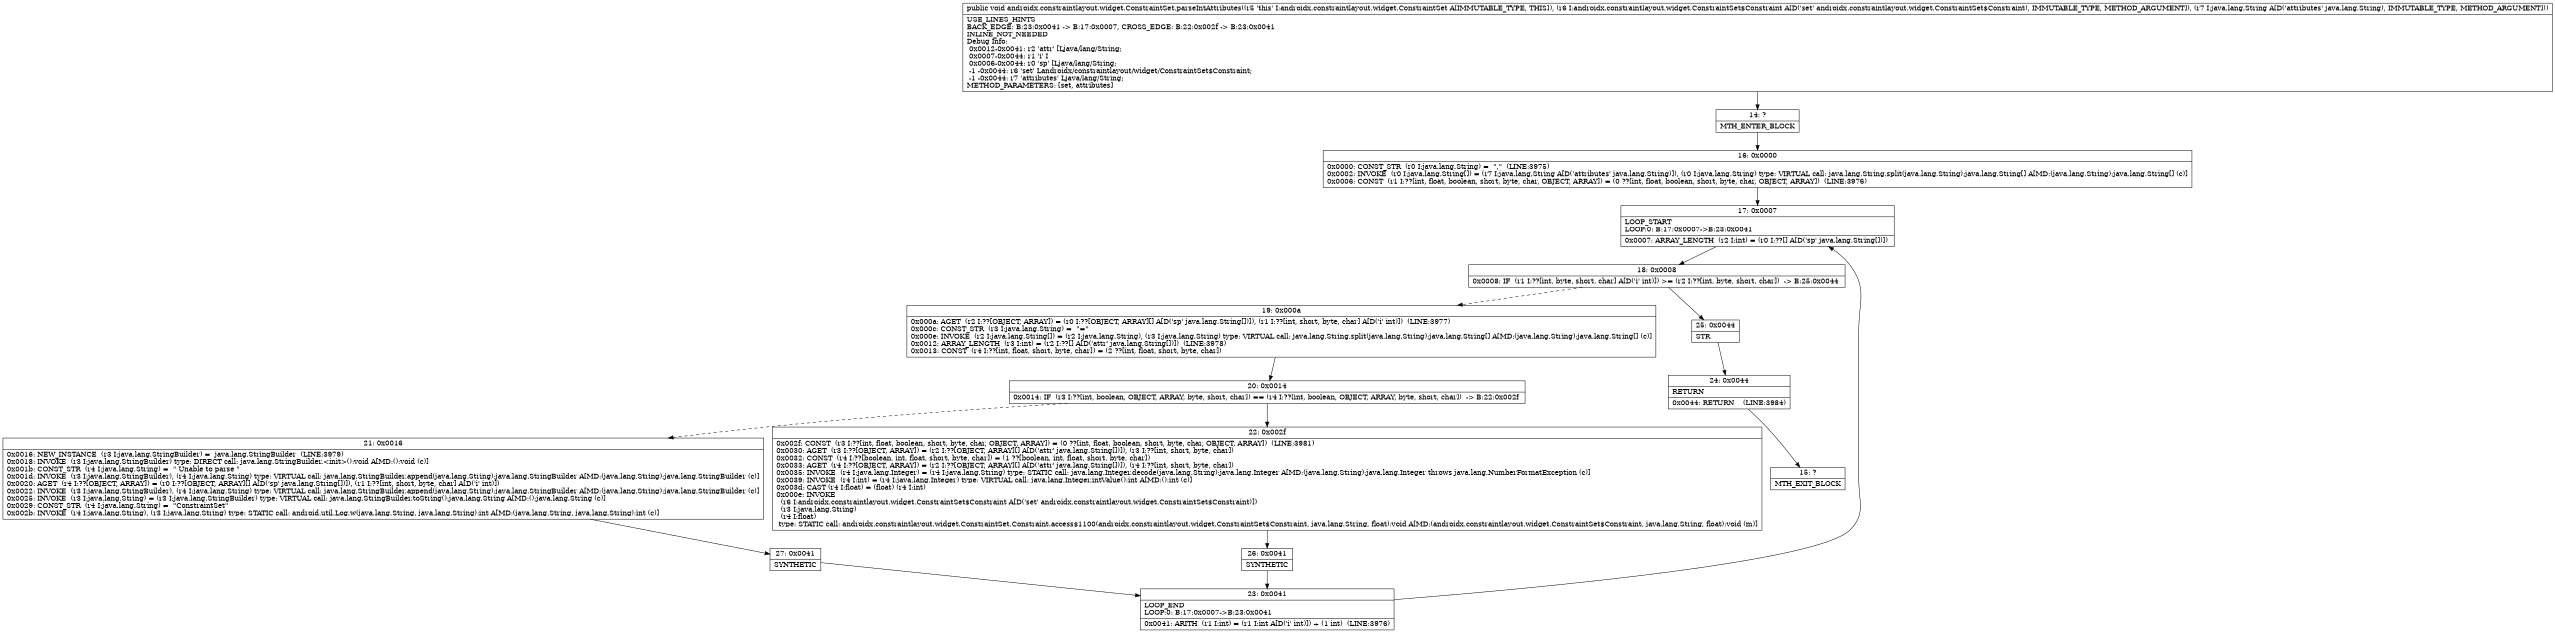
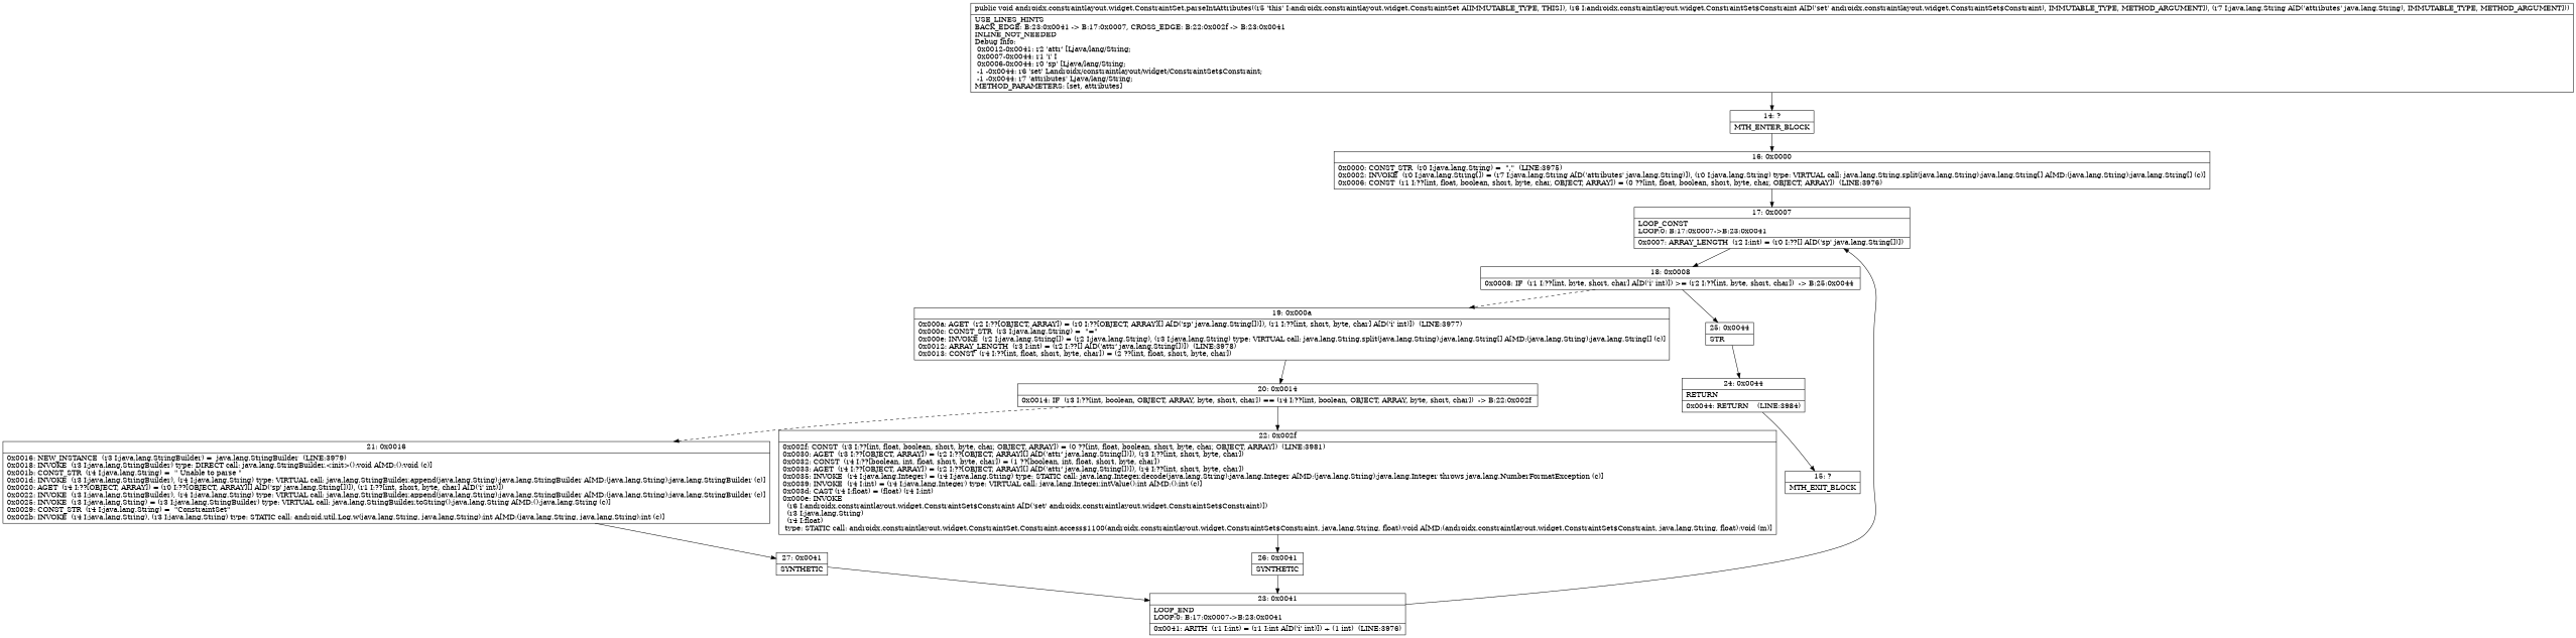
  digraph {
    node [shape=record]
    n1 [label="{14\:\ ?|MTH_ENTER_BLOCK\l}"]
    n2 [label="{16\:\ 0x0000|0x0000: CONST_STR  (r0 I:java.lang.String) =  \",\"  (LINE:3975)\l0x0002: INVOKE  (r0 I:java.lang.String[]) = (r7 I:java.lang.String A[D('attributes' java.lang.String)]), (r0 I:java.lang.String) type: VIRTUAL call: java.lang.String.split(java.lang.String):java.lang.String[] A[MD:(java.lang.String):java.lang.String[] (c)]\l0x0006: CONST  (r1 I:??[int, float, boolean, short, byte, char, OBJECT, ARRAY]) = (0 ??[int, float, boolean, short, byte, char, OBJECT, ARRAY])  (LINE:3976)\l}"]
-   n3 [label="{17\:\ 0x0007|LOOP_START\lLOOP:0: B:17:0x0007\-\>B:23:0x0041\l|0x0007: ARRAY_LENGTH  (r2 I:int) = (r0 I:??[] A[D('sp' java.lang.String[])]) \l}"]
+   n3 [label="{17\:\ 0x0007|LOOP_CONST\lLOOP:0: B:17:0x0007\-\>B:23:0x0041\l|0x0007: ARRAY_LENGTH  (r2 I:int) = (r0 I:??[] A[D('sp' java.lang.String[])]) \l}"]
    n4 [label="{18\:\ 0x0008|0x0008: IF  (r1 I:??[int, byte, short, char] A[D('i' int)]) \>= (r2 I:??[int, byte, short, char])  \-\> B:25:0x0044 \l}"]
    n5 [label="{19\:\ 0x000a|0x000a: AGET  (r2 I:??[OBJECT, ARRAY]) = (r0 I:??[OBJECT, ARRAY][] A[D('sp' java.lang.String[])]), (r1 I:??[int, short, byte, char] A[D('i' int)])  (LINE:3977)\l0x000c: CONST_STR  (r3 I:java.lang.String) =  \"=\" \l0x000e: INVOKE  (r2 I:java.lang.String[]) = (r2 I:java.lang.String), (r3 I:java.lang.String) type: VIRTUAL call: java.lang.String.split(java.lang.String):java.lang.String[] A[MD:(java.lang.String):java.lang.String[] (c)]\l0x0012: ARRAY_LENGTH  (r3 I:int) = (r2 I:??[] A[D('attr' java.lang.String[])])  (LINE:3978)\l0x0013: CONST  (r4 I:??[int, float, short, byte, char]) = (2 ??[int, float, short, byte, char]) \l}"]
    n6 [label="{25\:\ 0x0044|STR\l}"]
    n7 [label="{20\:\ 0x0014|0x0014: IF  (r3 I:??[int, boolean, OBJECT, ARRAY, byte, short, char]) == (r4 I:??[int, boolean, OBJECT, ARRAY, byte, short, char])  \-\> B:22:0x002f \l}"]
    n8 [label="{24\:\ 0x0044|RETURN\l|0x0044: RETURN    (LINE:3984)\l}"]
    n9 [label="{21\:\ 0x0016|0x0016: NEW_INSTANCE  (r3 I:java.lang.StringBuilder) =  java.lang.StringBuilder  (LINE:3979)\l0x0018: INVOKE  (r3 I:java.lang.StringBuilder) type: DIRECT call: java.lang.StringBuilder.\<init\>():void A[MD:():void (c)]\l0x001b: CONST_STR  (r4 I:java.lang.String) =  \" Unable to parse \" \l0x001d: INVOKE  (r3 I:java.lang.StringBuilder), (r4 I:java.lang.String) type: VIRTUAL call: java.lang.StringBuilder.append(java.lang.String):java.lang.StringBuilder A[MD:(java.lang.String):java.lang.StringBuilder (c)]\l0x0020: AGET  (r4 I:??[OBJECT, ARRAY]) = (r0 I:??[OBJECT, ARRAY][] A[D('sp' java.lang.String[])]), (r1 I:??[int, short, byte, char] A[D('i' int)]) \l0x0022: INVOKE  (r3 I:java.lang.StringBuilder), (r4 I:java.lang.String) type: VIRTUAL call: java.lang.StringBuilder.append(java.lang.String):java.lang.StringBuilder A[MD:(java.lang.String):java.lang.StringBuilder (c)]\l0x0025: INVOKE  (r3 I:java.lang.String) = (r3 I:java.lang.StringBuilder) type: VIRTUAL call: java.lang.StringBuilder.toString():java.lang.String A[MD:():java.lang.String (c)]\l0x0029: CONST_STR  (r4 I:java.lang.String) =  \"ConstraintSet\" \l0x002b: INVOKE  (r4 I:java.lang.String), (r3 I:java.lang.String) type: STATIC call: android.util.Log.w(java.lang.String, java.lang.String):int A[MD:(java.lang.String, java.lang.String):int (c)]\l}"]
    n10 [label="{22\:\ 0x002f|0x002f: CONST  (r3 I:??[int, float, boolean, short, byte, char, OBJECT, ARRAY]) = (0 ??[int, float, boolean, short, byte, char, OBJECT, ARRAY])  (LINE:3981)\l0x0030: AGET  (r3 I:??[OBJECT, ARRAY]) = (r2 I:??[OBJECT, ARRAY][] A[D('attr' java.lang.String[])]), (r3 I:??[int, short, byte, char]) \l0x0032: CONST  (r4 I:??[boolean, int, float, short, byte, char]) = (1 ??[boolean, int, float, short, byte, char]) \l0x0033: AGET  (r4 I:??[OBJECT, ARRAY]) = (r2 I:??[OBJECT, ARRAY][] A[D('attr' java.lang.String[])]), (r4 I:??[int, short, byte, char]) \l0x0035: INVOKE  (r4 I:java.lang.Integer) = (r4 I:java.lang.String) type: STATIC call: java.lang.Integer.decode(java.lang.String):java.lang.Integer A[MD:(java.lang.String):java.lang.Integer throws java.lang.NumberFormatException (c)]\l0x0039: INVOKE  (r4 I:int) = (r4 I:java.lang.Integer) type: VIRTUAL call: java.lang.Integer.intValue():int A[MD:():int (c)]\l0x003d: CAST (r4 I:float) = (float) (r4 I:int) \l0x000e: INVOKE  \l  (r6 I:androidx.constraintlayout.widget.ConstraintSet$Constraint A[D('set' androidx.constraintlayout.widget.ConstraintSet$Constraint)])\l  (r3 I:java.lang.String)\l  (r4 I:float)\l type: STATIC call: androidx.constraintlayout.widget.ConstraintSet.Constraint.access$1100(androidx.constraintlayout.widget.ConstraintSet$Constraint, java.lang.String, float):void A[MD:(androidx.constraintlayout.widget.ConstraintSet$Constraint, java.lang.String, float):void (m)]\l}"]
    n11 [label="{27\:\ 0x0041|SYNTHETIC\l}"]
    n12 [label="{26\:\ 0x0041|SYNTHETIC\l}"]
    n13 [label="{23\:\ 0x0041|LOOP_END\lLOOP:0: B:17:0x0007\-\>B:23:0x0041\l|0x0041: ARITH  (r1 I:int) = (r1 I:int A[D('i' int)]) + (1 int)  (LINE:3976)\l}"]
    n14 [label="{15\:\ ?|MTH_EXIT_BLOCK\l}"]
    n15 [label="{public void androidx.constraintlayout.widget.ConstraintSet.parseIntAttributes((r5 'this' I:androidx.constraintlayout.widget.ConstraintSet A[IMMUTABLE_TYPE, THIS]), (r6 I:androidx.constraintlayout.widget.ConstraintSet$Constraint A[D('set' androidx.constraintlayout.widget.ConstraintSet$Constraint), IMMUTABLE_TYPE, METHOD_ARGUMENT]), (r7 I:java.lang.String A[D('attributes' java.lang.String), IMMUTABLE_TYPE, METHOD_ARGUMENT]))  | USE_LINES_HINTS\lBACK_EDGE: B:23:0x0041 \-\> B:17:0x0007, CROSS_EDGE: B:22:0x002f \-\> B:23:0x0041\lINLINE_NOT_NEEDED\lDebug Info:\l  0x0012\-0x0041: r2 'attr' [Ljava\/lang\/String;\l  0x0007\-0x0044: r1 'i' I\l  0x0006\-0x0044: r0 'sp' [Ljava\/lang\/String;\l  \-1 \-0x0044: r6 'set' Landroidx\/constraintlayout\/widget\/ConstraintSet$Constraint;\l  \-1 \-0x0044: r7 'attributes' Ljava\/lang\/String;\lMETHOD_PARAMETERS: [set, attributes]\l}"]
    n1 -> n2
    n2 -> n3
    n3 -> n4
    n4 -> n5 [style=dashed]
    n4 -> n6
    n5 -> n7
    n6 -> n8
    n7 -> n9 [style=dashed]
    n7 -> n10
    n8 -> n14
    n9 -> n11
    n10 -> n12
    n11 -> n13
    n12 -> n13
    n13 -> n3
    n15 -> n1
  }
